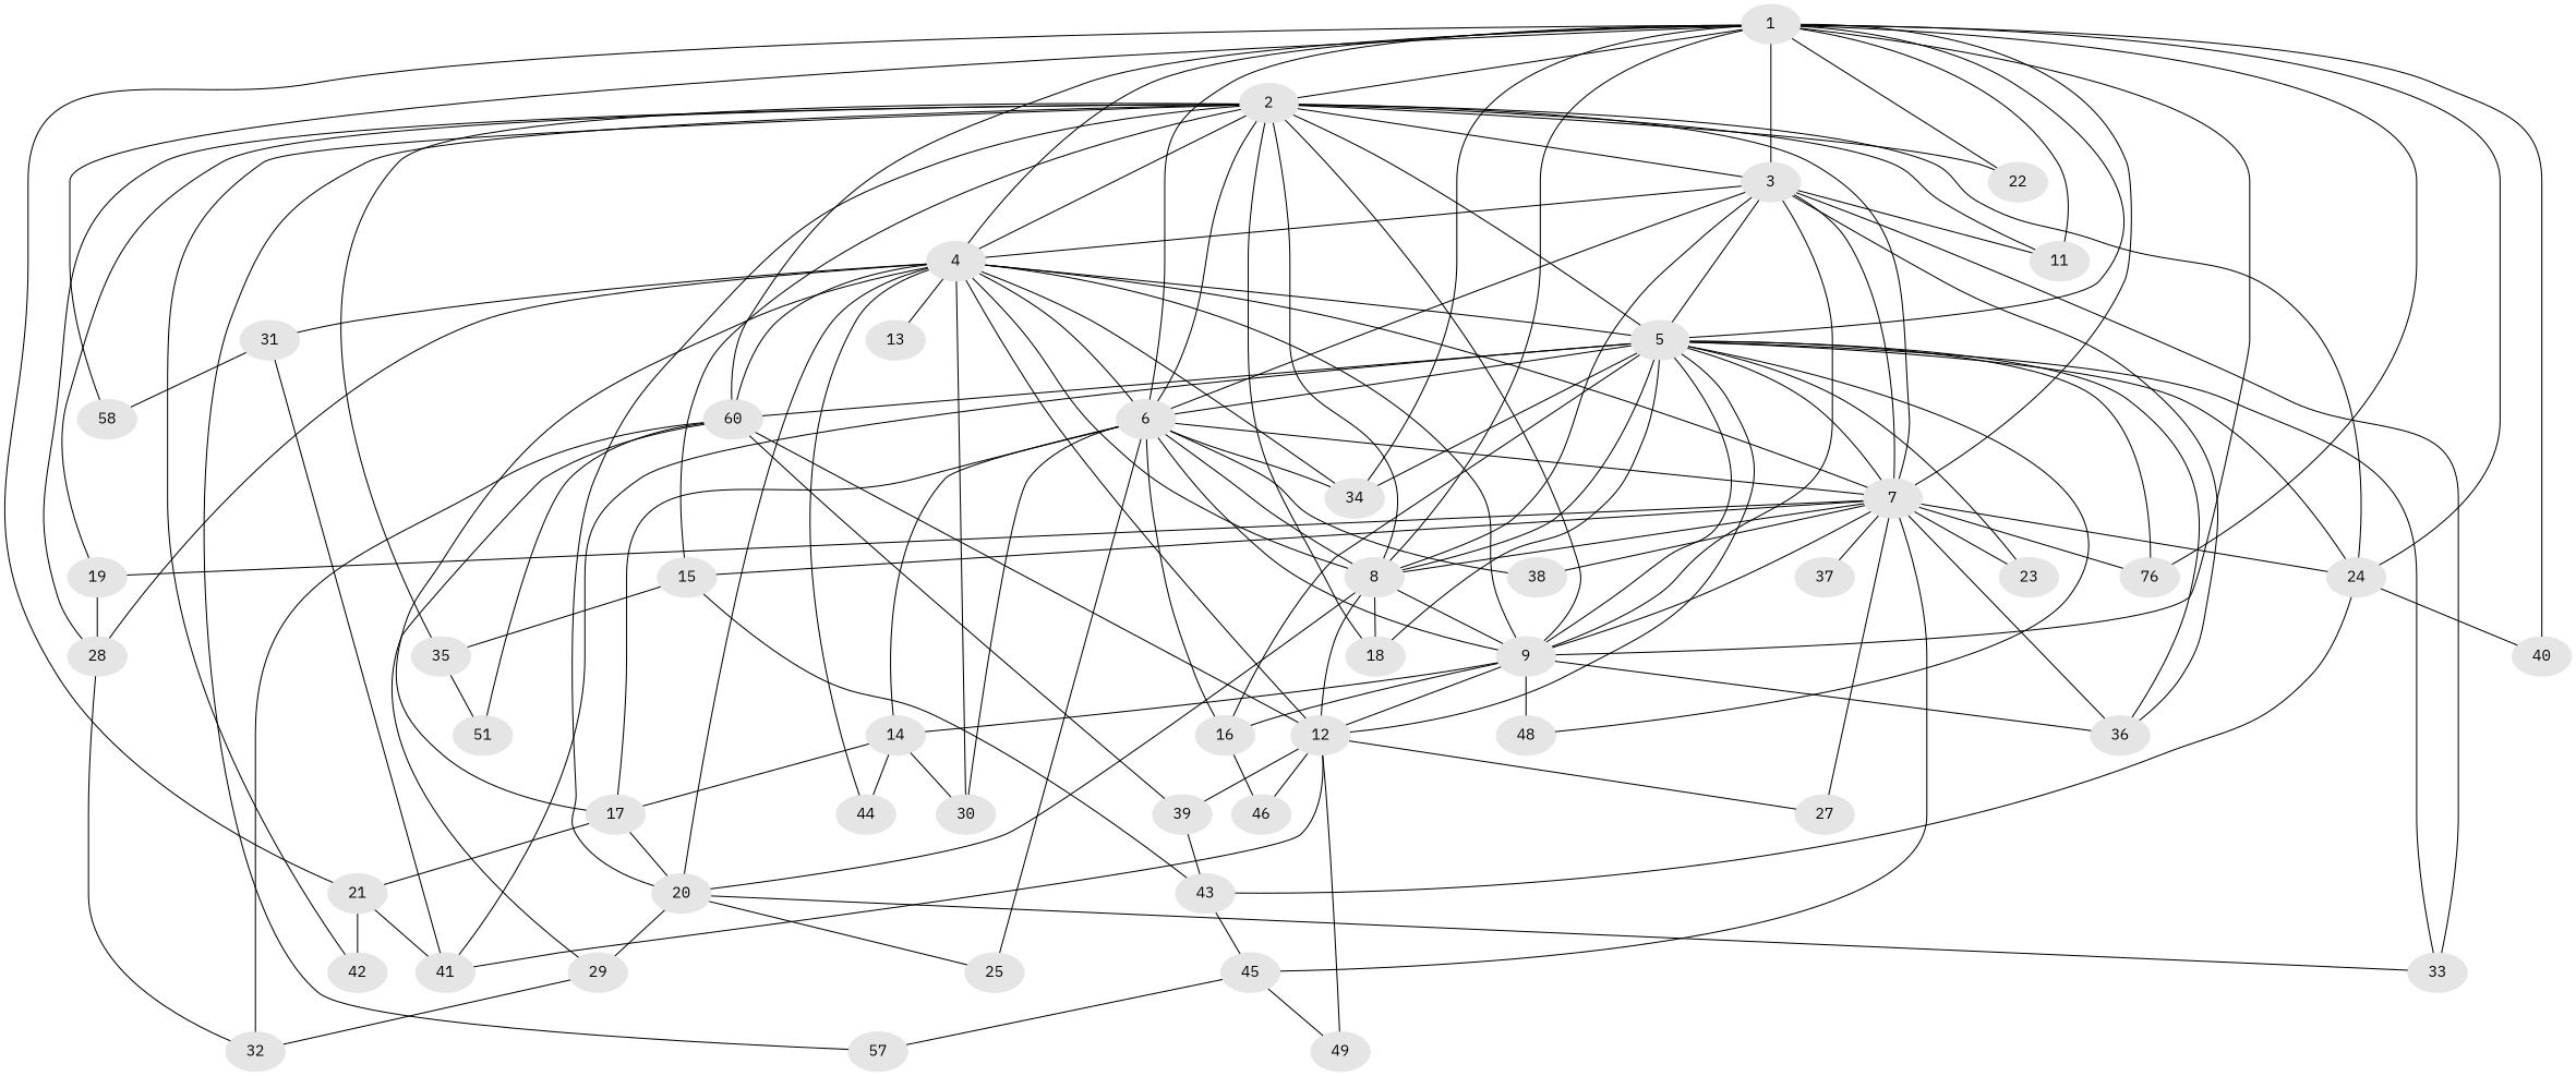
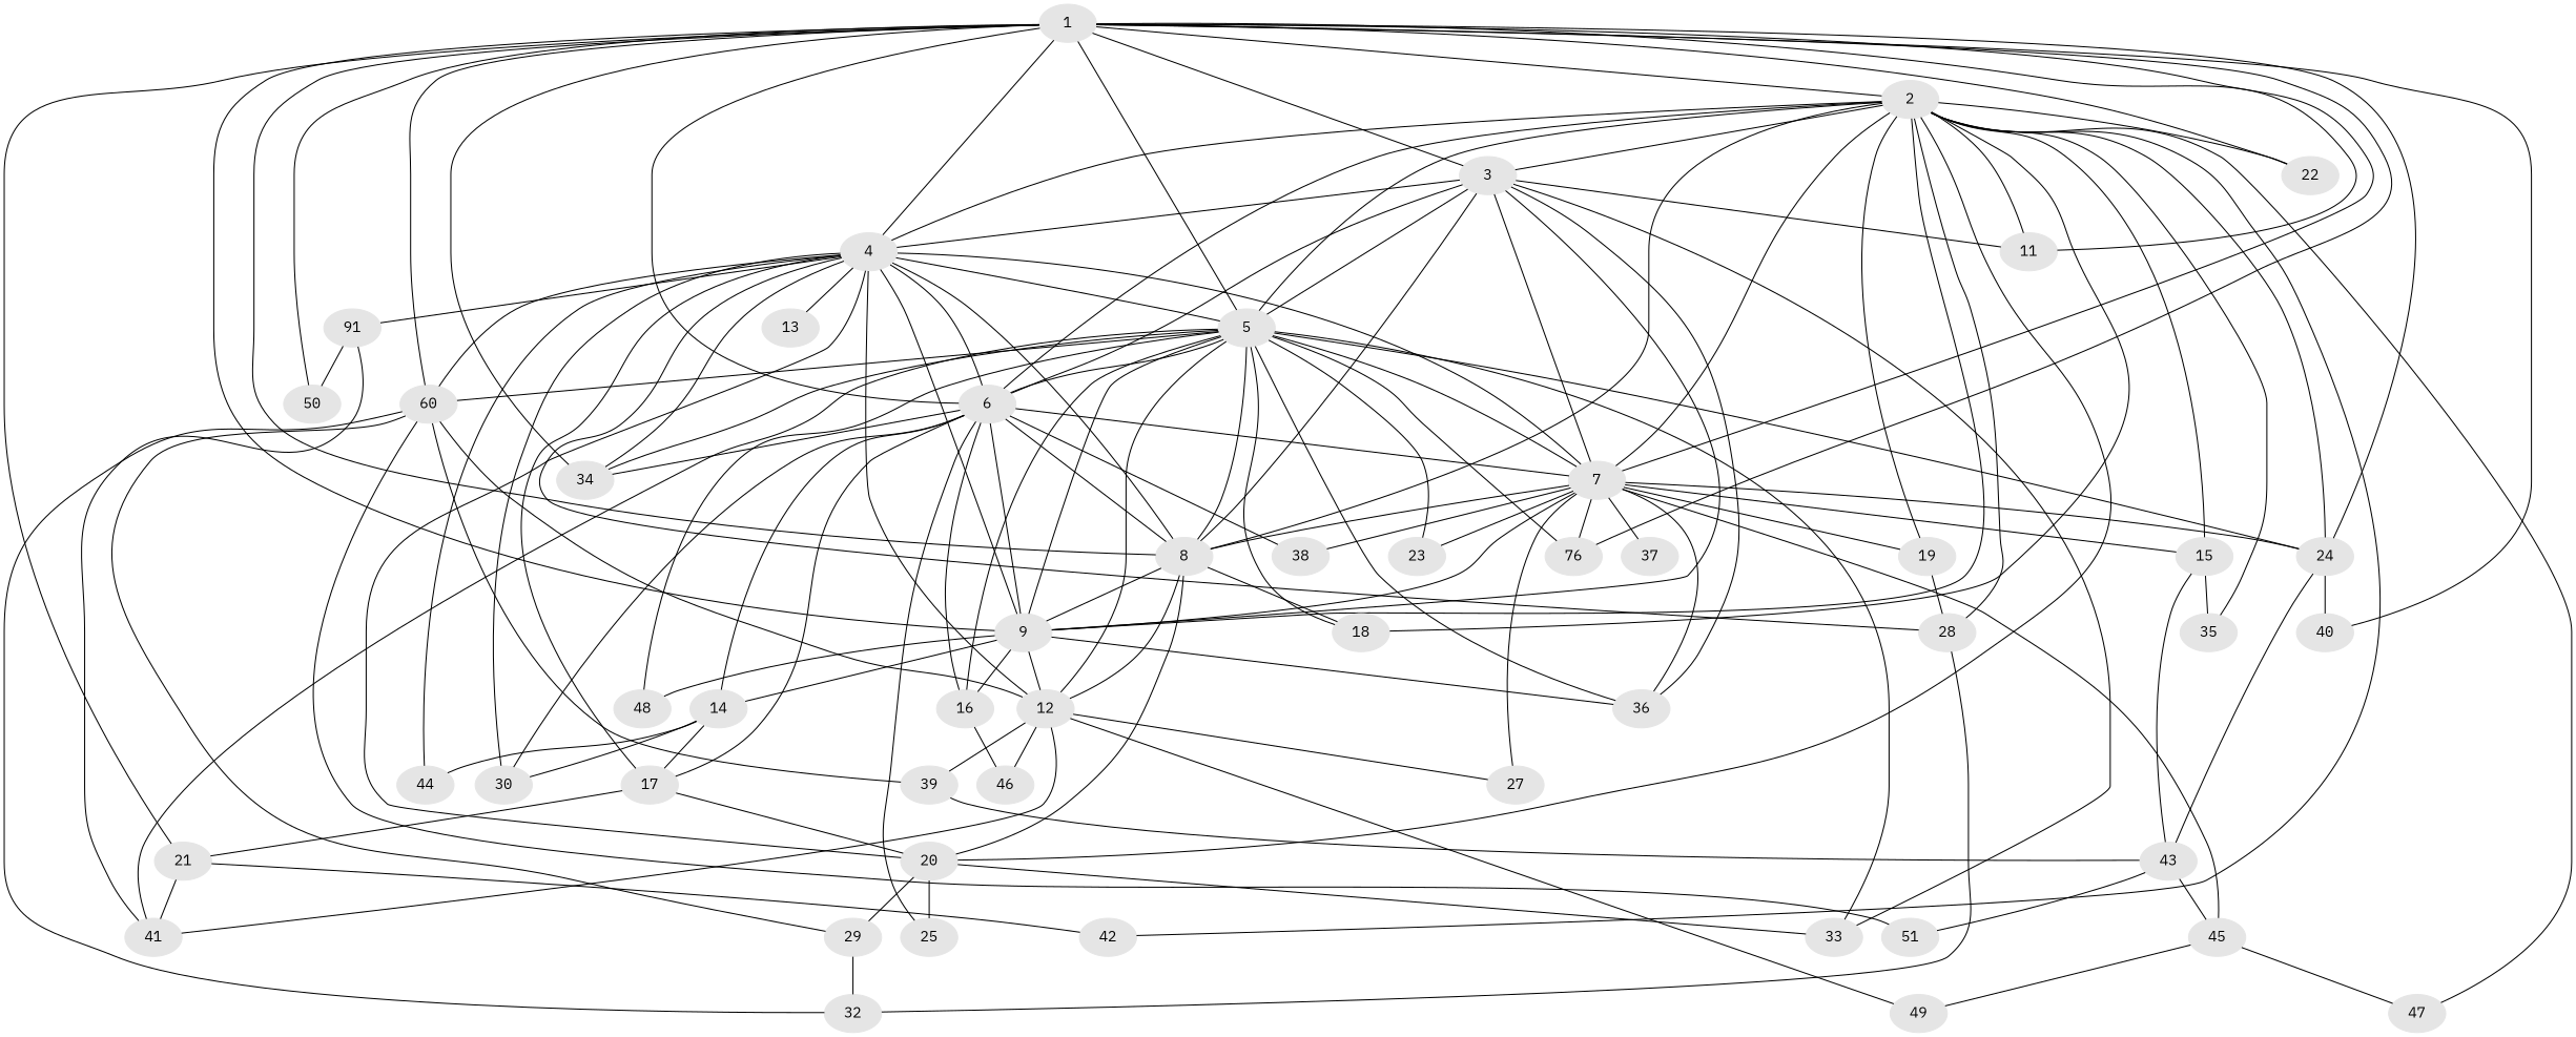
  graph {
    fontname="IBM Plex Mono"
    node [color=gray90 fontname="IBM Plex Mono" style=filled]
    edge [fontname="IBM Plex Mono" weight=1.0]
    1
    2
    3
    4
    5
    6
    7
    8
    9
    n10 [label=60]
    11
    21
    22
    24
    n15 [label=76]
    34
    40
-   50 [label=58]
+   50
    15
    18
    19
    20
    28
    35
    42
-   47 [label=57]
+   47
    33
    36
    12
    13
    17
    30
-   31
+   31 [label=91]
    44
    48
    16
    23
    41
    14
    25
    38
    27
    37
    45
    29
    32
    39
    51
    43
    46
    49
    1 -- 2 [weight=3.0]
    1 -- 3 [weight=3.0]
    1 -- 4 [weight=3.0]
    1 -- 5 [weight=2.0]
    1 -- 6 [weight=3.0]
    1 -- 7 [weight=2.0]
    1 -- 8 [weight=2.0]
    1 -- 9 [weight=3.0]
    1 -- n10
    1 -- 11
    1 -- 21
    1 -- 22
    1 -- 24 [weight=3.0]
    1 -- n15
    1 -- 34
    1 -- 40 [weight=2.0]
    1 -- 50
    2 -- 3
    2 -- 4
    2 -- 5
    2 -- 6
    2 -- 7
    2 -- 8
    2 -- 9
    2 -- 11
    2 -- 22
    2 -- 24
    2 -- 15
    2 -- 18 [weight=2.0]
    2 -- 19
    2 -- 20
    2 -- 28
    2 -- 35
    2 -- 42
    2 -- 47
    3 -- 4
    3 -- 5 [weight=2.0]
    3 -- 6
    3 -- 7
    3 -- 8
    3 -- 9
    3 -- 11
    3 -- 33 [weight=2.0]
    3 -- 36
    4 -- 5
    4 -- 6
    4 -- 7
    4 -- 8
    4 -- 9
    4 -- n10 [weight=2.0]
    4 -- 34
    4 -- 20
    4 -- 28 [weight=2.0]
    4 -- 12
    4 -- 13
    4 -- 17
    4 -- 30
    4 -- 31
    4 -- 44
    5 -- 6
    5 -- 7
    5 -- 8 [weight=2.0]
    5 -- 9
    5 -- n10 [weight=6.0]
    5 -- 24
    5 -- n15
    5 -- 34
    5 -- 18
    5 -- 33
    5 -- 36
    5 -- 12
    5 -- 48
    5 -- 16 [weight=2.0]
    5 -- 23 [weight=2.0]
    5 -- 41
    6 -- 7
    6 -- 8
    6 -- 9 [weight=2.0]
    6 -- 34
    6 -- 17
    6 -- 30 [weight=2.0]
    6 -- 16
    6 -- 14
    6 -- 25
    6 -- 38
    7 -- 8
    7 -- 9
    7 -- 24
    7 -- n15
    7 -- 15
    7 -- 19
    7 -- 36
    7 -- 23
    7 -- 38
    7 -- 27 [weight=2.0]
    7 -- 37
    7 -- 45
    8 -- 9 [weight=2.0]
    8 -- 18
    8 -- 20
    8 -- 12
    9 -- 36
    9 -- 12
    9 -- 48 [weight=2.0]
    9 -- 16
    9 -- 14 [weight=2.0]
    n10 -- 12
    n10 -- 29
    n10 -- 32
    n10 -- 39
    n10 -- 51
    21 -- 42
    21 -- 41
    24 -- 40
    24 -- 43
    15 -- 35
    15 -- 43
    19 -- 28
    20 -- 33
    20 -- 25
    20 -- 29 [weight=2.0]
    28 -- 32
    12 -- 41
    12 -- 27
    12 -- 39
    12 -- 46
    12 -- 49
    17 -- 21 [weight=2.0]
    17 -- 20
    31 -- 50
    31 -- 41
    16 -- 46
    14 -- 17
    14 -- 30
    14 -- 44
    45 -- 47
    45 -- 49
    29 -- 32
    39 -- 43
    43 -- 45
-   35 -- 51
+   43 -- 51
  }
